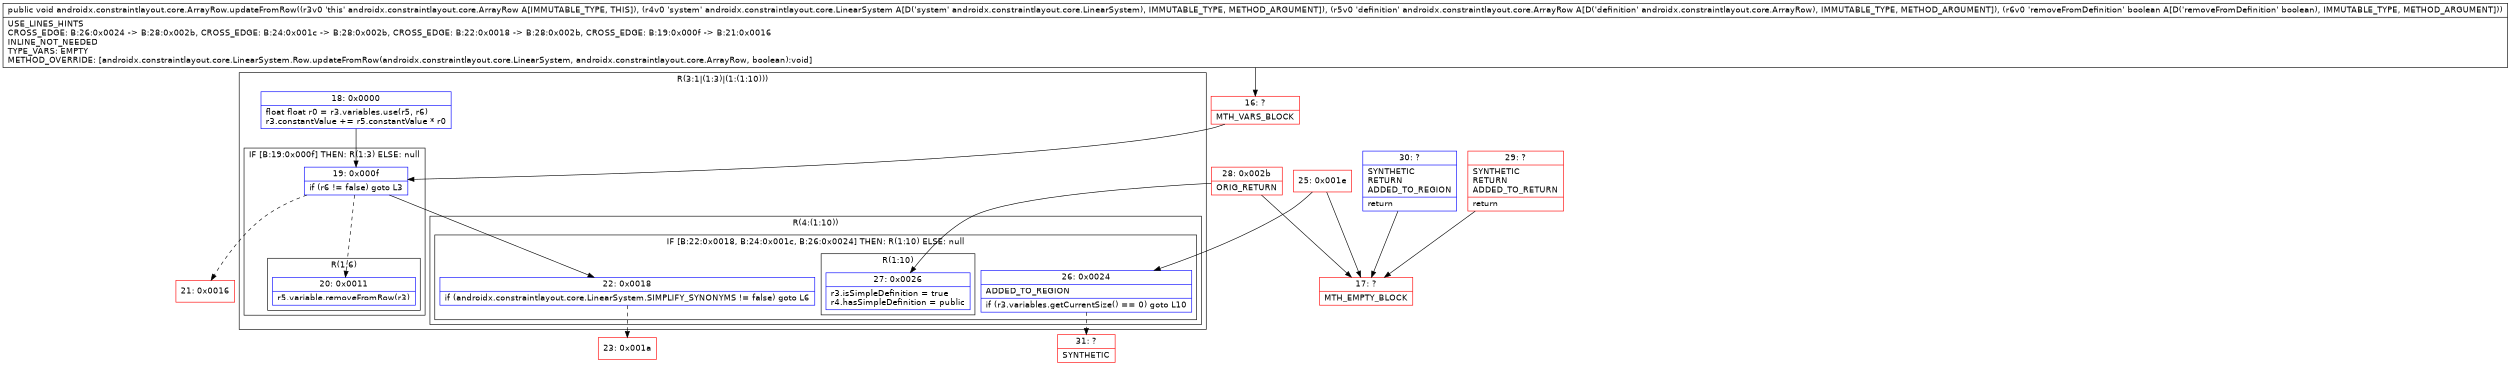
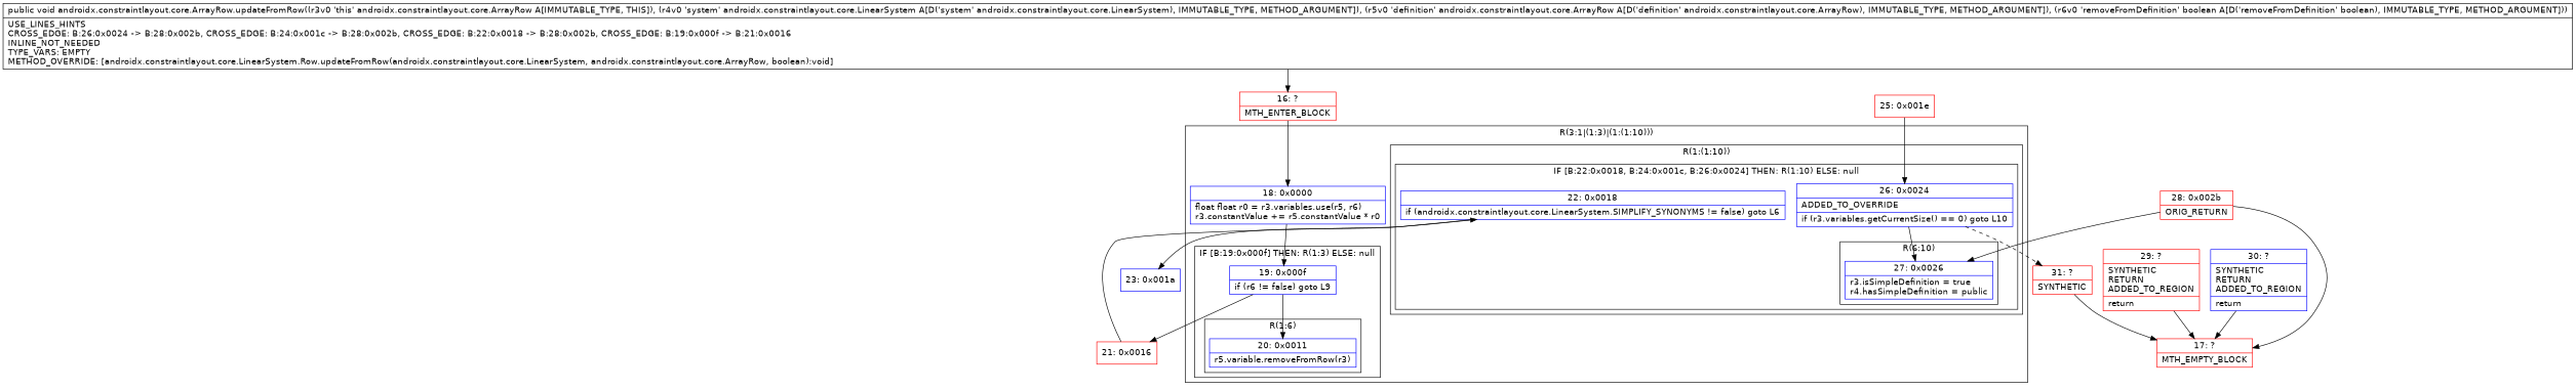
  digraph {
    fontname="DejaVu Sans"
    node [color=red fontname="DejaVu Sans" shape=record]
    edge [fontname="DejaVu Sans"]
    n1 [color=blue label="{20\:\ 0x0011|r5.variable.removeFromRow(r3)\l}"]
-   n2 [color=blue label="{19\:\ 0x000f|if (r6 != false) goto L3\l}"]
+   n2 [color=blue label="{19\:\ 0x000f|if (r6 != false) goto L9\l}"]
    n3 [color=blue label="{27\:\ 0x0026|r3.isSimpleDefinition = true\lr4.hasSimpleDefinition = public\l}"]
    n4 [color=blue label="{22\:\ 0x0018|if (androidx.constraintlayout.core.LinearSystem.SIMPLIFY_SYNONYMS != false) goto L6\l}"]
-   n5 [color=blue label="{26\:\ 0x0024|ADDED_TO_REGION\l|if (r3.variables.getCurrentSize() == 0) goto L10\l}"]
+   n5 [color=blue label="{26\:\ 0x0024|ADDED_TO_OVERRIDE\l|if (r3.variables.getCurrentSize() == 0) goto L10\l}"]
    n6 [color=blue label="{18\:\ 0x0000|float float r0 = r3.variables.use(r5, r6)\lr3.constantValue += r5.constantValue * r0\l}"]
    n7 [label="{21\:\ 0x0016}"]
-   n8 [label="{23\:\ 0x001a}"]
+   n8 [color=blue label="{23\:\ 0x001a}"]
    n9 [label="{31\:\ ?|SYNTHETIC\l}"]
-   n10 [label="{29\:\ ?|SYNTHETIC\lRETURN\lADDED_TO_RETURN\l|return\l}"]
+   n10 [label="{29\:\ ?|SYNTHETIC\lRETURN\lADDED_TO_REGION\l|return\l}"]
    n11 [label="{17\:\ ?|MTH_EMPTY_BLOCK\l}"]
    n12 [label="{25\:\ 0x001e}"]
    n13 [color=blue label="{30\:\ ?|SYNTHETIC\lRETURN\lADDED_TO_REGION\l|return\l}"]
    n14 [label="{28\:\ 0x002b|ORIG_RETURN\l}"]
-   n15 [label="{16\:\ ?|MTH_VARS_BLOCK\l}"]
+   n15 [label="{16\:\ ?|MTH_ENTER_BLOCK\l}"]
    n16 [label="{public void androidx.constraintlayout.core.ArrayRow.updateFromRow((r3v0 'this' androidx.constraintlayout.core.ArrayRow A[IMMUTABLE_TYPE, THIS]), (r4v0 'system' androidx.constraintlayout.core.LinearSystem A[D('system' androidx.constraintlayout.core.LinearSystem), IMMUTABLE_TYPE, METHOD_ARGUMENT]), (r5v0 'definition' androidx.constraintlayout.core.ArrayRow A[D('definition' androidx.constraintlayout.core.ArrayRow), IMMUTABLE_TYPE, METHOD_ARGUMENT]), (r6v0 'removeFromDefinition' boolean A[D('removeFromDefinition' boolean), IMMUTABLE_TYPE, METHOD_ARGUMENT]))  | USE_LINES_HINTS\lCROSS_EDGE: B:26:0x0024 \-\> B:28:0x002b, CROSS_EDGE: B:24:0x001c \-\> B:28:0x002b, CROSS_EDGE: B:22:0x0018 \-\> B:28:0x002b, CROSS_EDGE: B:19:0x000f \-\> B:21:0x0016\lINLINE_NOT_NEEDED\lTYPE_VARS: EMPTY\lMETHOD_OVERRIDE: [androidx.constraintlayout.core.LinearSystem.Row.updateFromRow(androidx.constraintlayout.core.LinearSystem, androidx.constraintlayout.core.ArrayRow, boolean):void]\l}" color=""]
    subgraph cluster_1 {
      label="R(3:1|(1:3)|(1:(1:10)))"
      n6
      subgraph cluster_2 {
        label="IF [B:19:0x000f] THEN: R(1:3) ELSE: null"
        n2
        subgraph cluster_3 {
          label="R(1:6)"
          n1
        }
      }
      subgraph cluster_4 {
-       label="R(4:(1:10))"
+       label="R(1:(1:10))"
        subgraph cluster_5 {
          label="IF [B:22:0x0018, B:24:0x001c, B:26:0x0024] THEN: R(1:10) ELSE: null"
          n4
          n5
          subgraph cluster_6 {
-           label="R(1:10)"
+           label="R(6:10)"
            n3
          }
        }
      }
    }
-   n2 -> n1 [style=dashed]
-   n2 -> n7 [style=dashed]
-   n4 -> n8 [style=dashed]
+   n2 -> n1
+   n2 -> n7 [style=solid]
+   n4 -> n8
+   n5 -> n3
    n5 -> n9 [style=dashed]
    n6 -> n2
-   n2 -> n4
-   n12 -> n11
+   n7 -> n4
+   n9 -> n11
    n10 -> n11
    n12 -> n5
    n13 -> n11
    n14 -> n3
    n14 -> n11
-   n15 -> n2
+   n15 -> n6
    n16 -> n15
  }
